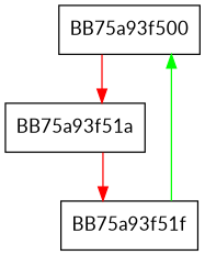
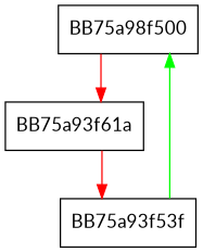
  digraph {
    fontname=Lato
    splines=ortho
    node [fontname=Lato shape=box]
    edge [color=red fontname=Lato]
-   BB75a93f500
-   BB75a93f51a
-   BB75a93f51f
+   BB75a93f500 [label=BB75a98f500]
+   BB75a93f51a [label=BB75a93f61a]
+   BB75a93f51f [label=BB75a93f53f]
    BB75a93f500 -> BB75a93f51a
    BB75a93f51a -> BB75a93f51f
    BB75a93f51f -> BB75a93f500 [color=green]
  }
